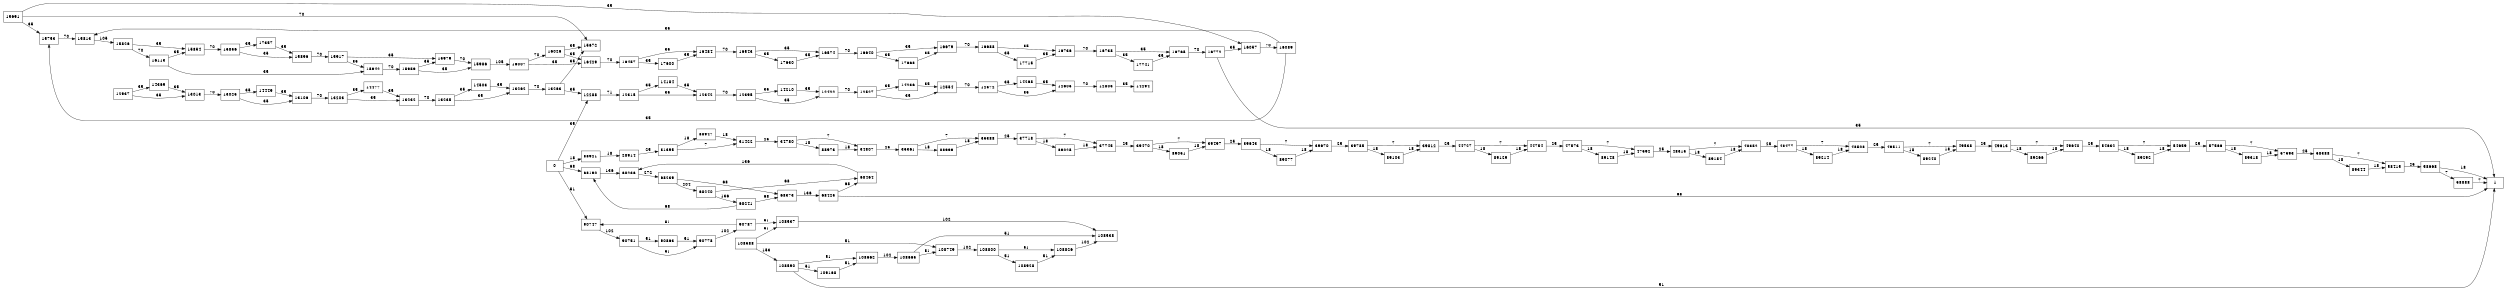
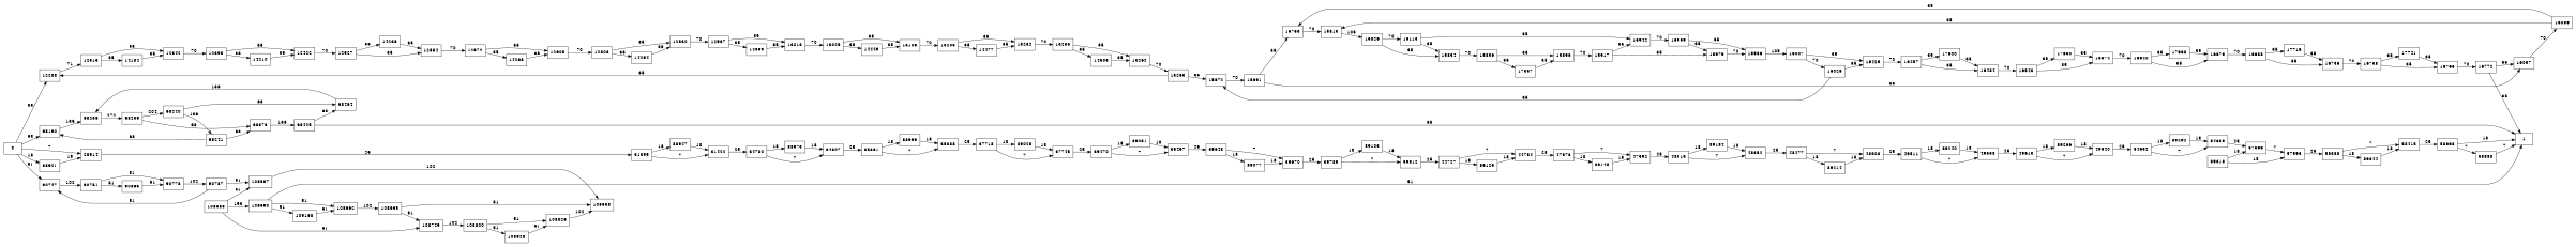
  digraph {
    rankdir=LR
    node [shape=rectangle]
    12288
    12315
    12342
    14184
    12395
    12422
    14210
    12527
    12554
    14236
    12572
    12605
    14268
    12803
+   12830
    14294
    12937
    13013
    14369
    13025
    13106
    14449
    13203
    13232
    14477
    13235
    13262
    14503
    13263
    15672
    15691
    15753
    16057
    15813
    16089
    15826
    16113
    15854
    15942
    15856
    15959
    15896
    17357
    15917
    15979
    15986
    16007
    16026
    16429
    16457
    16484
    17600
    16543
    16574
    17630
    16640
    16679
    17668
    16688
    16736
    17715
    16738
    16765
    17741
    16772
    1
    28914
    31395
    31422
    88947
    34780
    34807
    88973
    35361
    35388
    88999
    37718
    37745
    89025
    39470
    39497
    89051
    39643
    39670
    89077
    39785
    39812
    89103
    44727
    44754
    89129
    47573
    47592
    89148
    48315
    48352
    89184
    48477
    48508
    89214
    49511
    49538
    89240
    49613
    49640
    89266
    54632
    54659
    89292
    57566
    57593
    89318
    58388
    58415
    89344
    58668
    58888
    68190
    68236
    68239
    68240
    68373
    68241
    68464
    68425
    88921
    90747
    90751
    90778
    90863
    90787
    108537
    108538
    108588
    108590
    108749
    108662
    109168
    108800
    108665
    108826
    108928
    0
    12288 -> 12315 [label=71]
    12315 -> 12342 [label=35]
    12315 -> 14184 [label=35]
    12342 -> 12395 [label=70]
    14184 -> 12342 [label=35]
    12395 -> 12422 [label=35]
    12395 -> 14210 [label=35]
    12422 -> 12527 [label=70]
    14210 -> 12422 [label=35]
    12527 -> 12554 [label=35]
    12527 -> 14236 [label=35]
    12554 -> 12572 [label=70]
    14236 -> 12554 [label=35]
    12572 -> 12605 [label=35]
    12572 -> 14268 [label=35]
    12605 -> 12803 [label=70]
    14268 -> 12605 [label=35]
+   12803 -> 12830 [label=35]
    12803 -> 14294 [label=35]
+   12830 -> 12937 [label=70]
+   14294 -> 12830 [label=35]
    12937 -> 13013 [label=35]
    12937 -> 14369 [label=35]
    13013 -> 13025 [label=70]
    14369 -> 13013 [label=35]
    13025 -> 13106 [label=35]
    13025 -> 14449 [label=35]
    13106 -> 13203 [label=70]
    14449 -> 13106 [label=35]
    13203 -> 13232 [label=35]
    13203 -> 14477 [label=35]
    13232 -> 13235 [label=70]
    14477 -> 13232 [label=35]
    13235 -> 13262 [label=35]
    13235 -> 14503 [label=35]
    13262 -> 13263 [label=70]
    14503 -> 13262 [label=35]
    13263 -> 12288 [label=35]
    13263 -> 15672 [label=35]
-   15691 -> 15672 [label=70]
+   15672 -> 15691 [label=70]
    15691 -> 15753 [label=35]
    15691 -> 16057 [label=35]
    15753 -> 15813 [label=70]
    16057 -> 16089 [label=70]
    15813 -> 15826 [label=105]
    16089 -> 15753 [label=35]
    16089 -> 15813 [label=35]
    15826 -> 16113 [label=70]
    15826 -> 15854 [label=35]
    16113 -> 15854 [label=35]
    16113 -> 15942 [label=35]
    15854 -> 15856 [label=70]
    15942 -> 15959 [label=70]
    15856 -> 15896 [label=35]
    15856 -> 17357 [label=35]
    15959 -> 15979 [label=35]
    15959 -> 15986 [label=35]
    15896 -> 15917 [label=70]
    17357 -> 15896 [label=35]
    15917 -> 15942 [label=35]
    15917 -> 15979 [label=35]
    15979 -> 15986 [label=70]
    15986 -> 16007 [label=105]
    16007 -> 16026 [label=70]
    16007 -> 16429 [label=35]
    16026 -> 15672 [label=35]
    16026 -> 16429 [label=35]
    16429 -> 16457 [label=70]
    16457 -> 16484 [label=35]
    16457 -> 17600 [label=35]
    16484 -> 16543 [label=70]
    17600 -> 16484 [label=35]
    16543 -> 16574 [label=35]
    16543 -> 17630 [label=35]
    16574 -> 16640 [label=70]
    17630 -> 16574 [label=35]
    16640 -> 16679 [label=35]
    16640 -> 17668 [label=35]
    16679 -> 16688 [label=70]
    17668 -> 16679 [label=35]
    16688 -> 16736 [label=35]
    16688 -> 17715 [label=35]
    16736 -> 16738 [label=70]
    17715 -> 16736 [label=35]
    16738 -> 16765 [label=35]
    16738 -> 17741 [label=35]
    16765 -> 16772 [label=70]
    17741 -> 16765 [label=35]
    16772 -> 16057 [label=35]
    16772 -> 1 [label=35]
    28914 -> 31395 [label=25]
    31395 -> 31422 [label=7]
    31395 -> 88947 [label=18]
    31422 -> 34780 [label=25]
    88947 -> 31422 [label=18]
    34780 -> 34807 [label=7]
    34780 -> 88973 [label=18]
    34807 -> 35361 [label=25]
    88973 -> 34807 [label=18]
    35361 -> 35388 [label=7]
    35361 -> 88999 [label=18]
    35388 -> 37718 [label=25]
    88999 -> 35388 [label=18]
    37718 -> 37745 [label=7]
    37718 -> 89025 [label=18]
    37745 -> 39470 [label=25]
    89025 -> 37745 [label=18]
    39470 -> 39497 [label=7]
    39470 -> 89051 [label=18]
    39497 -> 39643 [label=25]
    89051 -> 39497 [label=18]
    39643 -> 39670 [label=7]
    39643 -> 89077 [label=18]
    39670 -> 39785 [label=25]
    89077 -> 39670 [label=18]
    39785 -> 39812 [label=7]
    39785 -> 89103 [label=18]
    39812 -> 44727 [label=25]
    89103 -> 39812 [label=18]
    44727 -> 44754 [label=7]
    44727 -> 89129 [label=18]
    44754 -> 47573 [label=25]
    89129 -> 44754 [label=18]
    47573 -> 47592 [label=7]
    47573 -> 89148 [label=18]
    47592 -> 48315 [label=25]
    89148 -> 47592 [label=18]
    48315 -> 48352 [label=7]
    48315 -> 89184 [label=18]
    48352 -> 48477 [label=25]
    89184 -> 48352 [label=18]
    48477 -> 48508 [label=7]
    48477 -> 89214 [label=18]
    48508 -> 49511 [label=25]
    89214 -> 48508 [label=18]
    49511 -> 49538 [label=7]
    49511 -> 89240 [label=18]
    49538 -> 49613 [label=25]
    89240 -> 49538 [label=18]
    49613 -> 49640 [label=7]
    49613 -> 89266 [label=18]
    49640 -> 54632 [label=25]
    89266 -> 49640 [label=18]
    54632 -> 54659 [label=7]
    54632 -> 89292 [label=18]
    54659 -> 57566 [label=25]
    89292 -> 54659 [label=18]
    57566 -> 57593 [label=7]
-   57566 -> 89318 [label=18]
+   89318 -> 57566 [label=18]
    57593 -> 58388 [label=25]
    89318 -> 57593 [label=18]
    58388 -> 58415 [label=7]
    58388 -> 89344 [label=18]
    58415 -> 58668 [label=25]
    89344 -> 58415 [label=18]
    58668 -> 1 [label=18]
    58668 -> 58888 [label=7]
    58888 -> 1 [label=7]
    68190 -> 68236 [label=136]
    68236 -> 68239 [label=272]
    68239 -> 68240 [label=204]
    68239 -> 68373 [label=68]
    68240 -> 68241 [label=136]
    68240 -> 68464 [label=68]
    68373 -> 68425 [label=136]
    68241 -> 68190 [label=68]
    68241 -> 68373 [label=68]
    68464 -> 68236 [label=136]
    68425 -> 1 [label=68]
    68425 -> 68464 [label=68]
    88921 -> 28914 [label=18]
    90747 -> 90751 [label=102]
    90751 -> 90778 [label=51]
    90751 -> 90863 [label=51]
    90778 -> 90787 [label=102]
    90863 -> 90778 [label=51]
    90787 -> 90747 [label=51]
    90787 -> 108537 [label=51]
    108537 -> 108538 [label=102]
    108588 -> 108537 [label=51]
    108588 -> 108590 [label=153]
    108588 -> 108749 [label=51]
    108590 -> 1 [label=51]
    108590 -> 108662 [label=51]
    108590 -> 109168 [label=51]
    108749 -> 108800 [label=102]
    108662 -> 108665 [label=102]
    109168 -> 108662 [label=51]
    108800 -> 108826 [label=51]
    108800 -> 108928 [label=51]
    108665 -> 108538 [label=51]
    108665 -> 108749 [label=51]
    108826 -> 108538 [label=102]
    108928 -> 108826 [label=51]
    0 -> 12288 [label=35]
+   0 -> 28914 [label=7]
    0 -> 68190 [label=68]
    0 -> 88921 [label=18]
    0 -> 90747 [label=51]
  }
